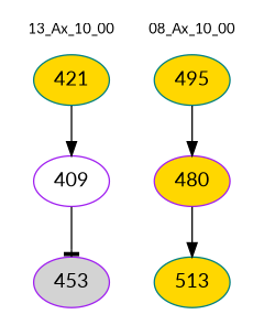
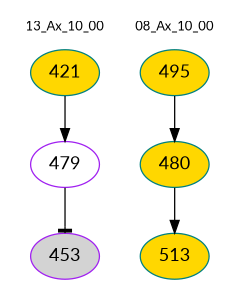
  digraph {
    fontname=Lato
    node [color=teal fillcolor=gold fontname=Lato style=filled]
    edge [arrowhead=normal color=black fontname=Lato]
    n1 [label=421]
-   n2 [color=purple fillcolor=white label=409]
+   n2 [color=purple fillcolor=white label=479]
    n3 [color=purple fillcolor=lightgrey label=453]
    n4 [label=495]
-   n5 [color=purple label=480]
+   n5 [label=480]
    n6 [label=513]
    subgraph cluster_1 {
      color=white
      fontsize=10
      label="13_Ax_10_00"
      n1
      n2
      n3
    }
    subgraph cluster_2 {
      color=white
      fontsize=10
      label="08_Ax_10_00"
      n4
      n5
      n6
    }
    n1 -> n2
    n2 -> n3 [arrowhead=tee]
    n4 -> n5
    n5 -> n6
  }
